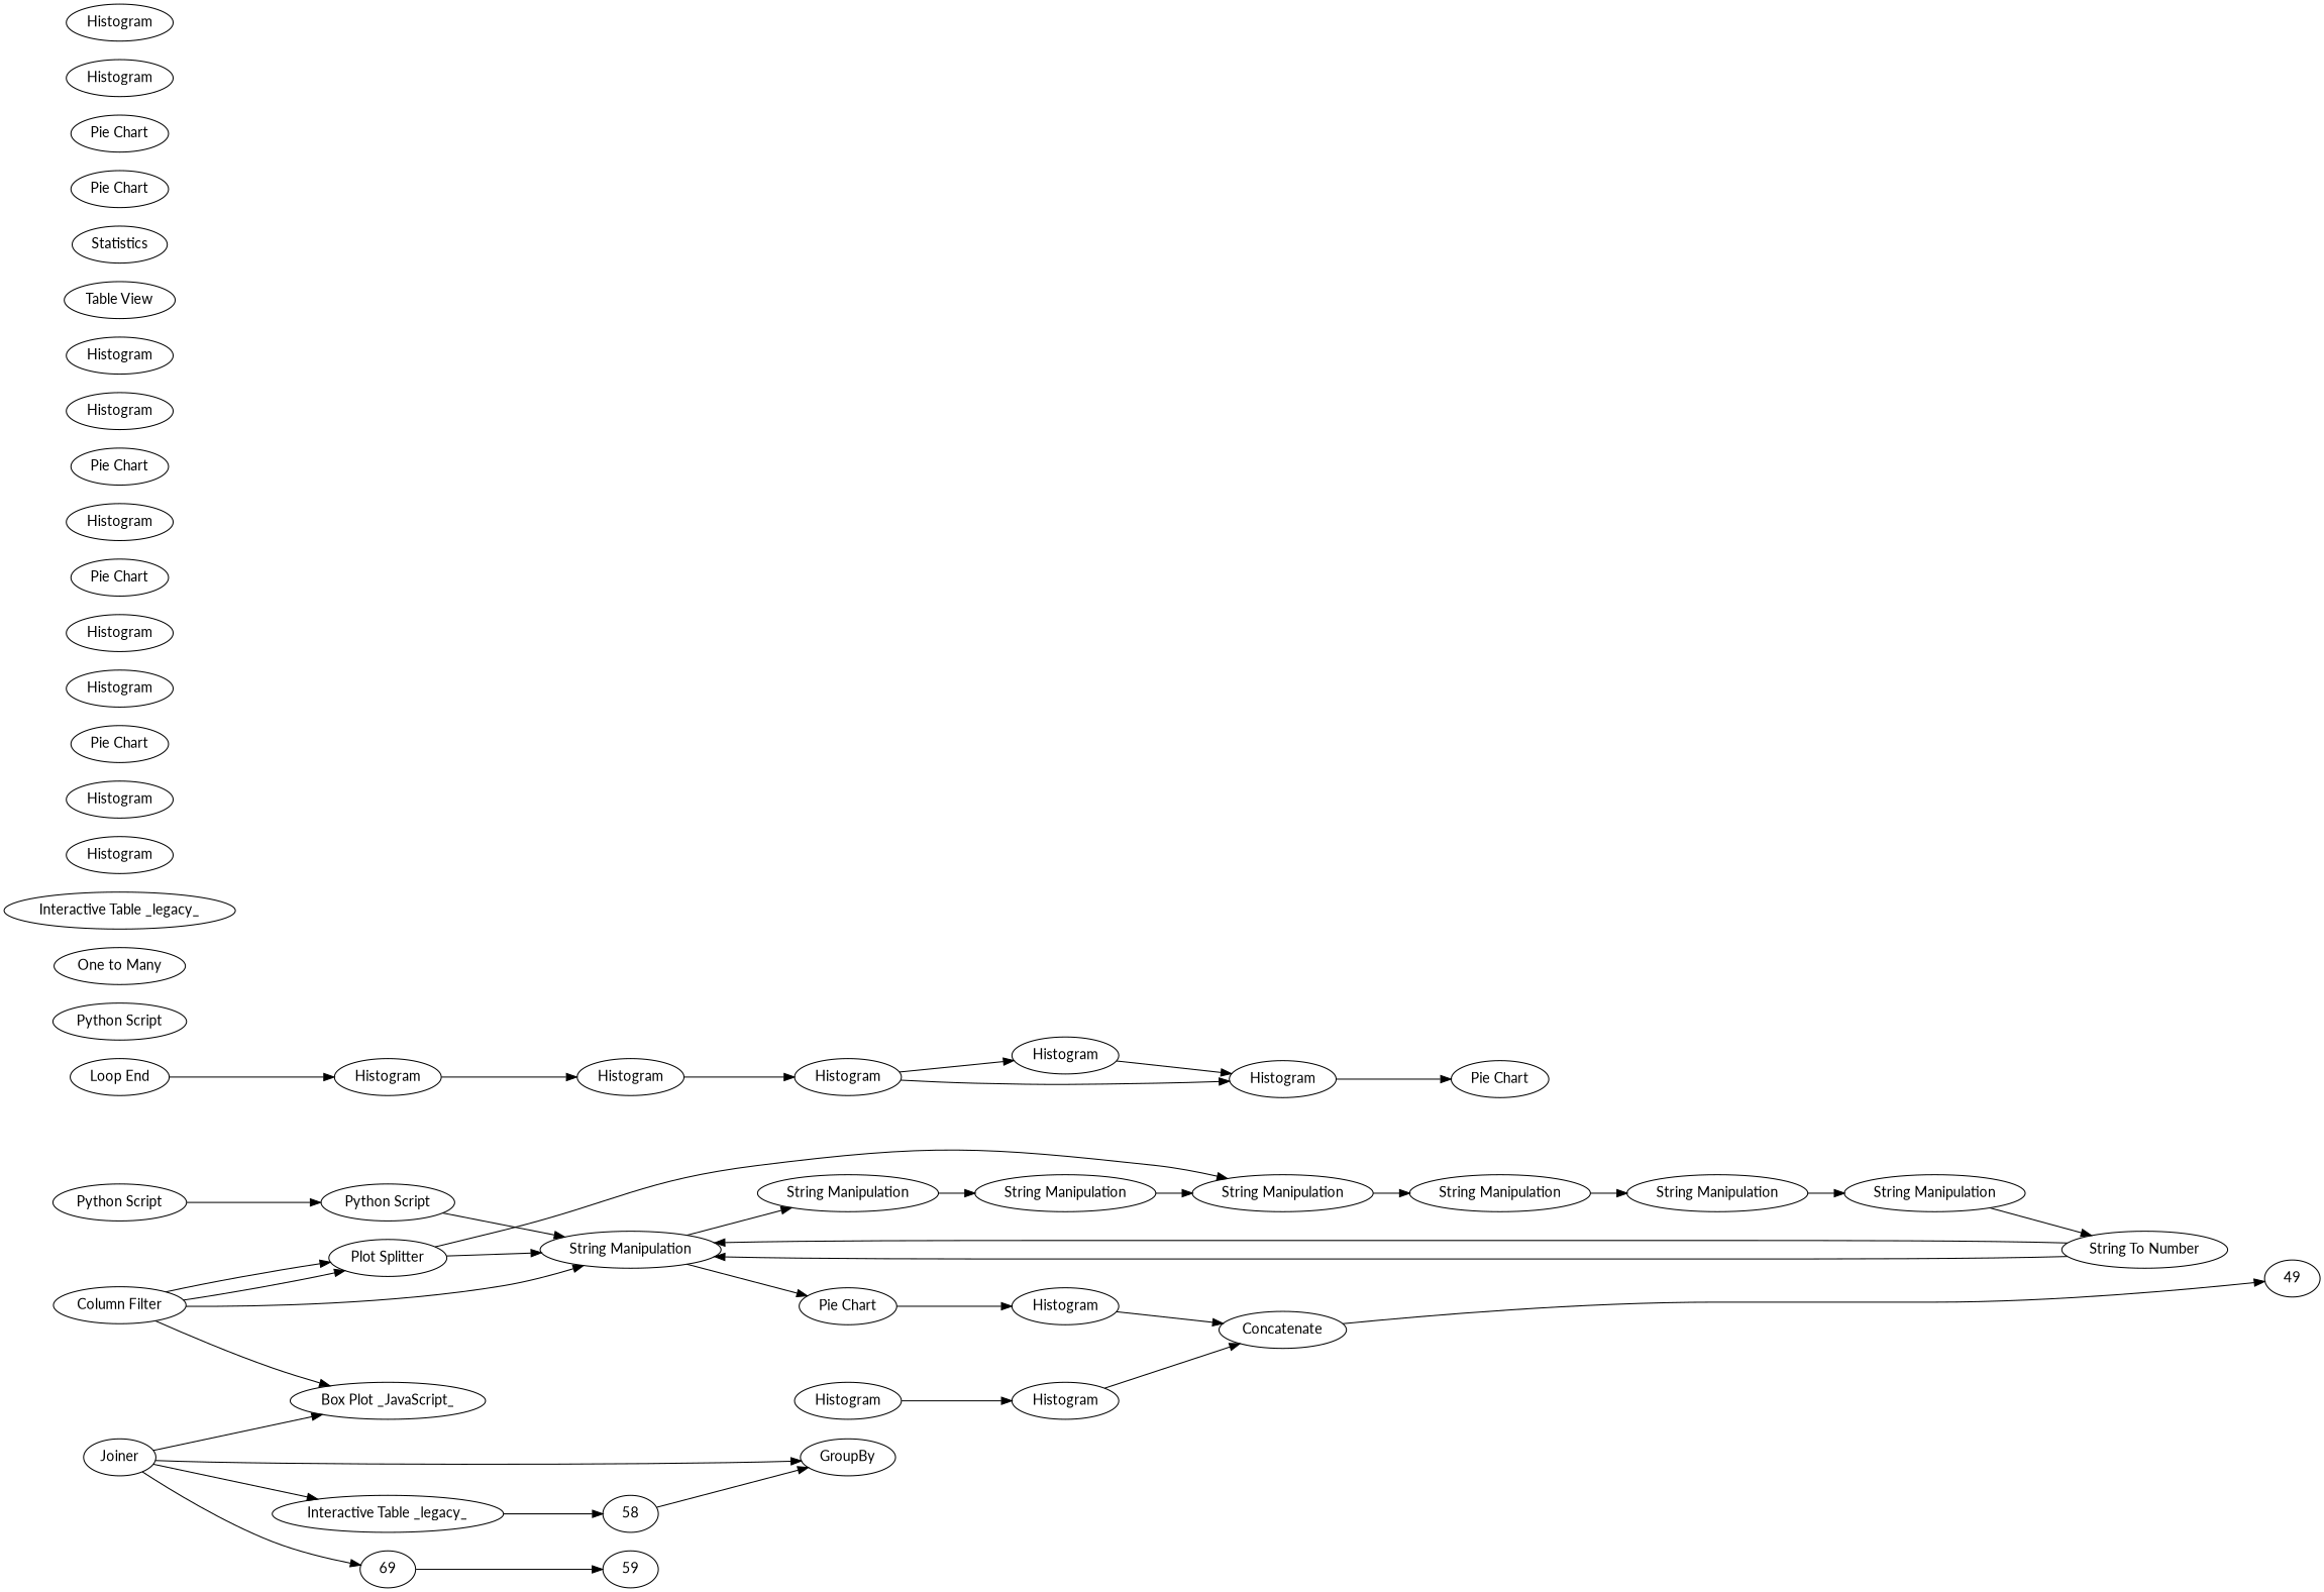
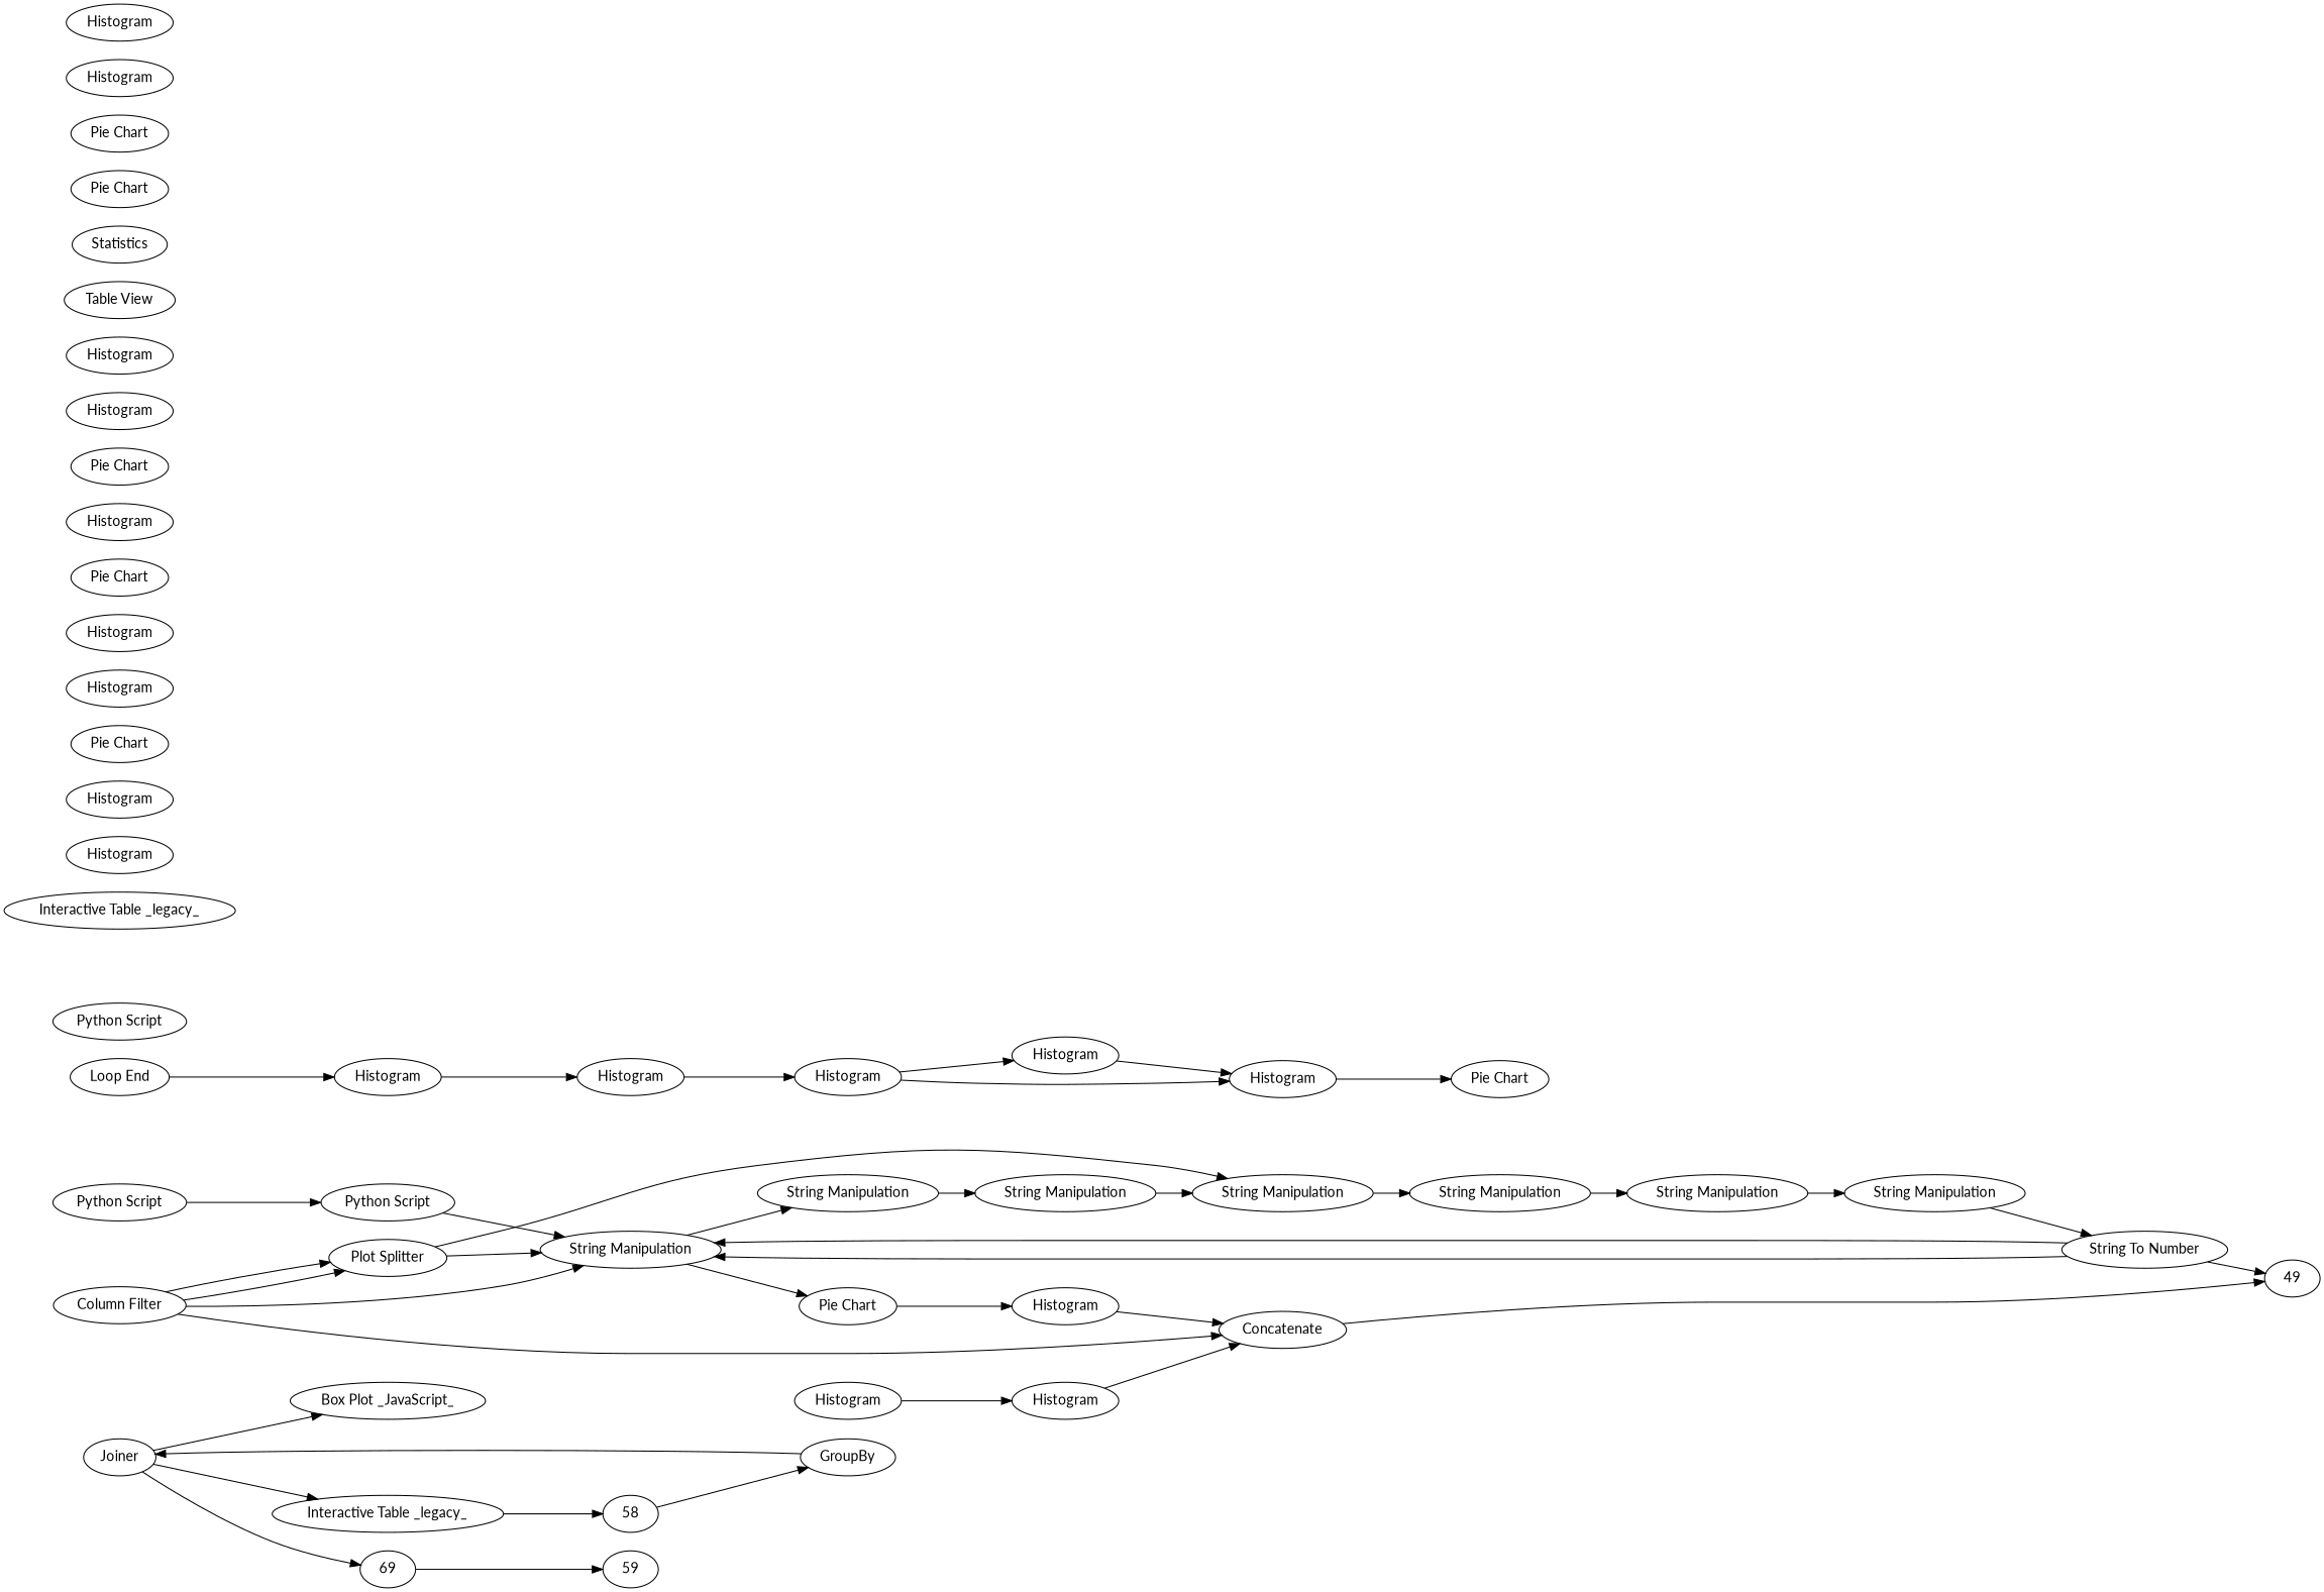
  digraph {
    fontname=Lato
    rankdir=LR
    node [fontname=Lato]
    edge [fontname=Lato]
    n1 [label="Column Filter"]
    n2 [label="Plot Splitter"]
    n3 [label=Concatenate]
    n4 [label="String Manipulation"]
    n5 [label="String Manipulation"]
    49
    n7 [label="Pie Chart"]
    n8 [label="String Manipulation"]
    n9 [label="String Manipulation"]
    n10 [label="Loop End"]
    n11 [label=Histogram]
    n12 [label="Python Script"]
    n13 [label="Python Script"]
    n14 [label="Python Script"]
-   n15 [label="One to Many"]
    n16 [label=GroupBy]
    n17 [label=Joiner]
    n18 [label="Interactive Table _legacy_"]
    n19 [label="Box Plot _JavaScript_"]
    n20 [label=69]
    58
    59
    n23 [label=Histogram]
    n24 [label=Histogram]
    n25 [label=Histogram]
    n26 [label=Histogram]
    n27 [label="String Manipulation"]
    n28 [label="String Manipulation"]
    n29 [label=Histogram]
    n30 [label=Histogram]
    n31 [label=Histogram]
    n32 [label="Pie Chart"]
    n33 [label="Interactive Table _legacy_"]
    n34 [label=Histogram]
    n35 [label=Histogram]
    n36 [label="Pie Chart"]
    n37 [label=Histogram]
    n38 [label=Histogram]
    n39 [label="Pie Chart"]
    n40 [label=Histogram]
    n41 [label="Pie Chart"]
    n42 [label=Histogram]
    n43 [label=Histogram]
    n44 [label="Table View"]
    n45 [label=Statistics]
    n46 [label="Pie Chart"]
    n47 [label="Pie Chart"]
    n48 [label=Histogram]
    n49 [label=Histogram]
    n50 [label="String To Number"]
    n51 [label="String Manipulation"]
    n1 -> n2
    n1 -> n2
-   n1 -> n19
+   n1 -> n3
    n1 -> n4
    n2 -> n4
    n2 -> n5
    n3 -> 49
    n4 -> n7
    n4 -> n8
    n5 -> n9
    n7 -> n26
    n8 -> n27
    n9 -> n28
    n10 -> n11
    n11 -> n25
    n12 -> n13
    n13 -> n4
-   n17 -> n16
+   n16 -> n17
    n17 -> n18
    n17 -> n19
    n17 -> n20
    n18 -> 58
    n20 -> 59
    58 -> n16
    n23 -> n24
    n24 -> n3
    n25 -> n29
    n26 -> n3
    n27 -> n5
    n28 -> n51
    n29 -> n30
    n29 -> n31
    n30 -> n31
    n31 -> n32
    n50 -> n4
    n50 -> n4
+   n50 -> 49
    n51 -> n50
  }
